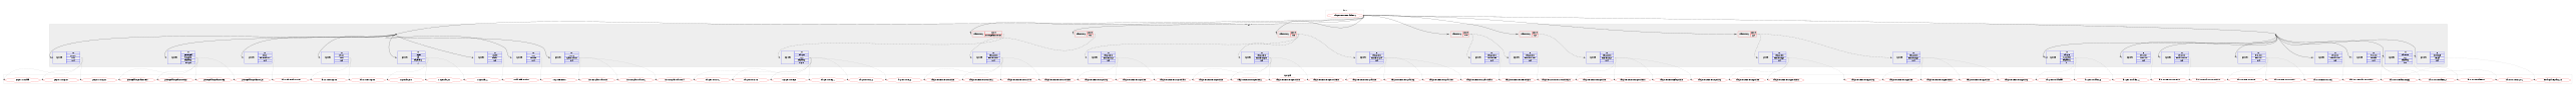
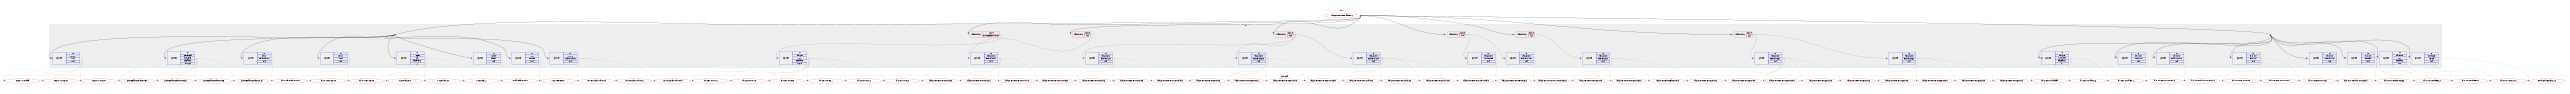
  digraph {
    compound=true
    concentrate=true
    fontname=Helvetica
    fontsize=10
    newrank=true
    rankdir=TB
    ranksep=1.5
    node [color=red fontname=Helvetica fontsize=10]
    edge [arrowhead=vee headport=w style=dotted tailport=e weight=100]
    n1 [label="media-sound/soundconverter-2.1.6" width=4]
    n2 [color=blue label=<<TABLE BORDER="0" CELLBORDER="1" CELLSPACING="0" CELLPADDING="4" WIDTH="220"><TR><TD ROWSPAN="6" CELLPADDING="30">pack_dep</TD></TR><TR><TD WIDTH="110">no</TD></TR><TR><TD>app-arch</TD></TR><TR><TD>xz-utils</TD></TR><TR><TD>none</TD></TR><TR><TD></TD></TR></TABLE>> shape=none]
    n3 [color=blue label=<<TABLE BORDER="0" CELLBORDER="1" CELLSPACING="0" CELLPADDING="4" WIDTH="220"><TR><TD ROWSPAN="6" CELLPADDING="30">pack_dep</TD></TR><TR><TD WIDTH="110">no</TD></TR><TR><TD>app-portage</TD></TR><TR><TD>elt-patches</TD></TR><TR><TD>greaterequal</TD></TR><TR><TD>20170422</TD></TR></TABLE>> shape=none]
    n4 [color=blue label=<<TABLE BORDER="0" CELLBORDER="1" CELLSPACING="0" CELLPADDING="4" WIDTH="220"><TR><TD ROWSPAN="6" CELLPADDING="30">pack_dep</TD></TR><TR><TD WIDTH="110">no</TD></TR><TR><TD>dev-util</TD></TR><TR><TD>desktop-file-utils</TD></TR><TR><TD>none</TD></TR><TR><TD></TD></TR></TABLE>> shape=none]
    n5 [color=blue label=<<TABLE BORDER="0" CELLBORDER="1" CELLSPACING="0" CELLPADDING="4" WIDTH="220"><TR><TD ROWSPAN="6" CELLPADDING="30">pack_dep</TD></TR><TR><TD WIDTH="110">no</TD></TR><TR><TD>dev-util</TD></TR><TR><TD>intltool</TD></TR><TR><TD>none</TD></TR><TR><TD></TD></TR></TABLE>> shape=none]
    n6 [color=blue label=<<TABLE BORDER="0" CELLBORDER="1" CELLSPACING="0" CELLPADDING="4" WIDTH="220"><TR><TD ROWSPAN="6" CELLPADDING="30">pack_dep</TD></TR><TR><TD WIDTH="110">no</TD></TR><TR><TD>sys-apps</TD></TR><TR><TD>sed</TD></TR><TR><TD>greaterequal</TD></TR><TR><TD>4</TD></TR></TABLE>> shape=none]
    n7 [color=blue label=<<TABLE BORDER="0" CELLBORDER="1" CELLSPACING="0" CELLPADDING="4" WIDTH="220"><TR><TD ROWSPAN="6" CELLPADDING="30">pack_dep</TD></TR><TR><TD WIDTH="110">no</TD></TR><TR><TD>sys-devel</TD></TR><TR><TD>gettext</TD></TR><TR><TD>none</TD></TR><TR><TD></TD></TR></TABLE>> shape=none]
    n8 [color=blue label=<<TABLE BORDER="0" CELLBORDER="1" CELLSPACING="0" CELLPADDING="4" WIDTH="220"><TR><TD ROWSPAN="6" CELLPADDING="30">pack_dep</TD></TR><TR><TD WIDTH="110">no</TD></TR><TR><TD>virtual</TD></TR><TR><TD>pkgconfig</TD></TR><TR><TD>none</TD></TR><TR><TD></TD></TR></TABLE>> shape=none]
    n9 [color=blue label=<<TABLE BORDER="0" CELLBORDER="1" CELLSPACING="0" CELLPADDING="4" WIDTH="220"><TR><TD ROWSPAN="6" CELLPADDING="30">pack_dep</TD></TR><TR><TD WIDTH="110">no</TD></TR><TR><TD>x11-misc</TD></TR><TR><TD>shared-mime-info</TD></TR><TR><TD>none</TD></TR><TR><TD></TD></TR></TABLE>> shape=none]
    n10 [color=blue label=<<TABLE BORDER="0" CELLBORDER="1" CELLSPACING="0" CELLPADDING="4" WIDTH="220"><TR><TD ROWSPAN="6" CELLPADDING="30">pack_dep</TD></TR><TR><TD WIDTH="110">no</TD></TR><TR><TD>media-plugins</TD></TR><TR><TD>gst-plugins-faad</TD></TR><TR><TD>none</TD></TR><TR><TD></TD></TR></TABLE>> shape=none]
    n11 [color=blue label=<<TABLE BORDER="0" CELLBORDER="1" CELLSPACING="0" CELLPADDING="4" WIDTH="220"><TR><TD ROWSPAN="6" CELLPADDING="30">pack_dep</TD></TR><TR><TD WIDTH="110">no</TD></TR><TR><TD>media-plugins</TD></TR><TR><TD>gst-plugins-faac</TD></TR><TR><TD>none</TD></TR><TR><TD></TD></TR></TABLE>> shape=none]
    n12 [label=<<TABLE BORDER="0" CELLBORDER="1" CELLSPACING="0" CELLPADDING="4"><TR><TD ROWSPAN="3" CELLPADDING="10">use_conditional</TD></TR><TR><TD>positive</TD></TR><TR><TD>aac</TD></TR></TABLE>> shape=none]
    n13 [color=blue label=<<TABLE BORDER="0" CELLBORDER="1" CELLSPACING="0" CELLPADDING="4" WIDTH="220"><TR><TD ROWSPAN="6" CELLPADDING="30">pack_dep</TD></TR><TR><TD WIDTH="110">no</TD></TR><TR><TD>media-plugins</TD></TR><TR><TD>gst-plugins-flac</TD></TR><TR><TD>none</TD></TR><TR><TD></TD></TR></TABLE>> shape=none]
    n14 [label=<<TABLE BORDER="0" CELLBORDER="1" CELLSPACING="0" CELLPADDING="4"><TR><TD ROWSPAN="3" CELLPADDING="10">use_conditional</TD></TR><TR><TD>positive</TD></TR><TR><TD>flac</TD></TR></TABLE>> shape=none]
    n15 [color=blue label=<<TABLE BORDER="0" CELLBORDER="1" CELLSPACING="0" CELLPADDING="4" WIDTH="220"><TR><TD ROWSPAN="6" CELLPADDING="30">pack_dep</TD></TR><TR><TD WIDTH="110">no</TD></TR><TR><TD>media-plugins</TD></TR><TR><TD>gst-plugins-ogg</TD></TR><TR><TD>none</TD></TR><TR><TD></TD></TR></TABLE>> shape=none]
    n16 [color=blue label=<<TABLE BORDER="0" CELLBORDER="1" CELLSPACING="0" CELLPADDING="4" WIDTH="220"><TR><TD ROWSPAN="6" CELLPADDING="30">pack_dep</TD></TR><TR><TD WIDTH="110">no</TD></TR><TR><TD>media-plugins</TD></TR><TR><TD>gst-plugins-vorbis</TD></TR><TR><TD>none</TD></TR><TR><TD></TD></TR></TABLE>> shape=none]
    n17 [label=<<TABLE BORDER="0" CELLBORDER="1" CELLSPACING="0" CELLPADDING="4"><TR><TD ROWSPAN="3" CELLPADDING="10">use_conditional</TD></TR><TR><TD>positive</TD></TR><TR><TD>vorbis</TD></TR></TABLE>> shape=none]
    n18 [color=blue label=<<TABLE BORDER="0" CELLBORDER="1" CELLSPACING="0" CELLPADDING="4" WIDTH="220"><TR><TD ROWSPAN="6" CELLPADDING="30">pack_dep</TD></TR><TR><TD WIDTH="110">no</TD></TR><TR><TD>media-plugins</TD></TR><TR><TD>gst-plugins-lame</TD></TR><TR><TD>none</TD></TR><TR><TD></TD></TR></TABLE>> shape=none]
    n19 [color=blue label=<<TABLE BORDER="0" CELLBORDER="1" CELLSPACING="0" CELLPADDING="4" WIDTH="220"><TR><TD ROWSPAN="6" CELLPADDING="30">pack_dep</TD></TR><TR><TD WIDTH="110">no</TD></TR><TR><TD>media-plugins</TD></TR><TR><TD>gst-plugins-mad</TD></TR><TR><TD>none</TD></TR><TR><TD></TD></TR></TABLE>> shape=none]
    n20 [color=blue label=<<TABLE BORDER="0" CELLBORDER="1" CELLSPACING="0" CELLPADDING="4" WIDTH="220"><TR><TD ROWSPAN="6" CELLPADDING="30">pack_dep</TD></TR><TR><TD WIDTH="110">no</TD></TR><TR><TD>media-plugins</TD></TR><TR><TD>gst-plugins-taglib</TD></TR><TR><TD>none</TD></TR><TR><TD></TD></TR></TABLE>> shape=none]
    n21 [label=<<TABLE BORDER="0" CELLBORDER="1" CELLSPACING="0" CELLPADDING="4"><TR><TD ROWSPAN="3" CELLPADDING="10">use_conditional</TD></TR><TR><TD>positive</TD></TR><TR><TD>mp3</TD></TR></TABLE>> shape=none]
    n22 [color=blue label=<<TABLE BORDER="0" CELLBORDER="1" CELLSPACING="0" CELLPADDING="4" WIDTH="220"><TR><TD ROWSPAN="6" CELLPADDING="30">pack_dep</TD></TR><TR><TD WIDTH="110">no</TD></TR><TR><TD>media-plugins</TD></TR><TR><TD>gst-plugins-opus</TD></TR><TR><TD>none</TD></TR><TR><TD></TD></TR></TABLE>> shape=none]
    n23 [label=<<TABLE BORDER="0" CELLBORDER="1" CELLSPACING="0" CELLPADDING="4"><TR><TD ROWSPAN="3" CELLPADDING="10">use_conditional</TD></TR><TR><TD>positive</TD></TR><TR><TD>opus</TD></TR></TABLE>> shape=none]
    n24 [color=blue label=<<TABLE BORDER="0" CELLBORDER="1" CELLSPACING="0" CELLPADDING="4" WIDTH="220"><TR><TD ROWSPAN="6" CELLPADDING="30">pack_dep</TD></TR><TR><TD WIDTH="110">no</TD></TR><TR><TD>dev-lang</TD></TR><TR><TD>python</TD></TR><TR><TD>greaterequal</TD></TR><TR><TD>2.7.5-r2</TD></TR></TABLE>> shape=none]
    n25 [label=<<TABLE BORDER="0" CELLBORDER="1" CELLSPACING="0" CELLPADDING="4"><TR><TD ROWSPAN="3" CELLPADDING="10">use_conditional</TD></TR><TR><TD>positive</TD></TR><TR><TD>python_targets_python2_7</TD></TR></TABLE>> shape=none]
    n26 [color=blue label=<<TABLE BORDER="0" CELLBORDER="1" CELLSPACING="0" CELLPADDING="4" WIDTH="220"><TR><TD ROWSPAN="6" CELLPADDING="30">pack_dep</TD></TR><TR><TD WIDTH="110">no</TD></TR><TR><TD>dev-lang</TD></TR><TR><TD>python-exec</TD></TR><TR><TD>greaterequal</TD></TR><TR><TD>2</TD></TR></TABLE>> shape=none]
    n27 [color=blue label=<<TABLE BORDER="0" CELLBORDER="1" CELLSPACING="0" CELLPADDING="4" WIDTH="220"><TR><TD ROWSPAN="6" CELLPADDING="30">pack_dep</TD></TR><TR><TD WIDTH="110">no</TD></TR><TR><TD>dev-python</TD></TR><TR><TD>gconf-python</TD></TR><TR><TD>none</TD></TR><TR><TD></TD></TR></TABLE>> shape=none]
    n28 [color=blue label=<<TABLE BORDER="0" CELLBORDER="1" CELLSPACING="0" CELLPADDING="4" WIDTH="220"><TR><TD ROWSPAN="6" CELLPADDING="30">pack_dep</TD></TR><TR><TD WIDTH="110">no</TD></TR><TR><TD>dev-python</TD></TR><TR><TD>gnome-vfs-python</TD></TR><TR><TD>none</TD></TR><TR><TD></TD></TR></TABLE>> shape=none]
    n29 [color=blue label=<<TABLE BORDER="0" CELLBORDER="1" CELLSPACING="0" CELLPADDING="4" WIDTH="220"><TR><TD ROWSPAN="6" CELLPADDING="30">pack_dep</TD></TR><TR><TD WIDTH="110">no</TD></TR><TR><TD>dev-python</TD></TR><TR><TD>gst-python</TD></TR><TR><TD>none</TD></TR><TR><TD></TD></TR></TABLE>> shape=none]
    n30 [color=blue label=<<TABLE BORDER="0" CELLBORDER="1" CELLSPACING="0" CELLPADDING="4" WIDTH="220"><TR><TD ROWSPAN="6" CELLPADDING="30">pack_dep</TD></TR><TR><TD WIDTH="110">no</TD></TR><TR><TD>dev-python</TD></TR><TR><TD>libgnome-python</TD></TR><TR><TD>none</TD></TR><TR><TD></TD></TR></TABLE>> shape=none]
    n31 [color=blue label=<<TABLE BORDER="0" CELLBORDER="1" CELLSPACING="0" CELLPADDING="4" WIDTH="220"><TR><TD ROWSPAN="6" CELLPADDING="30">pack_dep</TD></TR><TR><TD WIDTH="110">no</TD></TR><TR><TD>dev-python</TD></TR><TR><TD>pygobject</TD></TR><TR><TD>none</TD></TR><TR><TD></TD></TR></TABLE>> shape=none]
    n32 [color=blue label=<<TABLE BORDER="0" CELLBORDER="1" CELLSPACING="0" CELLPADDING="4" WIDTH="220"><TR><TD ROWSPAN="6" CELLPADDING="30">pack_dep</TD></TR><TR><TD WIDTH="110">no</TD></TR><TR><TD>dev-python</TD></TR><TR><TD>pygtk</TD></TR><TR><TD>greaterequal</TD></TR><TR><TD>2.12</TD></TR></TABLE>> shape=none]
    n33 [color=blue label=<<TABLE BORDER="0" CELLBORDER="1" CELLSPACING="0" CELLPADDING="4" WIDTH="220"><TR><TD ROWSPAN="6" CELLPADDING="30">pack_dep</TD></TR><TR><TD WIDTH="110">no</TD></TR><TR><TD>gnome-base</TD></TR><TR><TD>libglade</TD></TR><TR><TD>none</TD></TR><TR><TD></TD></TR></TABLE>> shape=none]
    n34 [label="app-arch/xz-utils-5.2.2" width=4]
    n35 [label="app-arch/xz-utils-5.2.3" width=4]
    n36 [label="app-arch/xz-utils-9999" width=4]
    n37 [label="app-portage/elt-patches-20170317" width=4]
    n38 [label="app-portage/elt-patches-20170422" width=4]
    n39 [label="app-portage/elt-patches-20170815" width=4]
    n40 [label="app-portage/elt-patches-20170826.1" width=4]
    n41 [label="dev-util/desktop-file-utils-0.23" width=4]
    n42 [label="dev-util/intltool-0.51.0-r1" width=4]
    n43 [label="dev-util/intltool-0.51.0-r2" width=4]
    n44 [label="sys-apps/sed-4.2.2" width=4]
    n45 [label="sys-apps/sed-4.3-r1" width=4]
    n46 [label="sys-apps/sed-4.4" width=4]
    n47 [label="sys-devel/gettext-0.19.8.1" width=4]
    n48 [label="virtual/pkgconfig-0-r1" width=4]
    n49 [label="dev-python/gnome-vfs-python-2.28.1-r1" width=4]
    n50 [label="x11-misc/shared-mime-info-1.4" width=4]
    n51 [label="x11-misc/shared-mime-info-1.8" width=4]
    n52 [label="x11-misc/shared-mime-info-1.9" width=4]
    n53 [label="media-plugins/gst-plugins-faac-3.10.23-r1" width=4]
    n54 [label="media-plugins/gst-plugins-faac-1.10.3" width=4]
    n55 [label="media-plugins/gst-plugins-faac-1.10.5" width=4]
    n56 [label="media-plugins/gst-plugins-faac-1.12.3" width=4]
    n57 [label="media-plugins/gst-plugins-faad-0.10.23-r2" width=4]
    n58 [label="media-plugins/gst-plugins-faad-1.10.3" width=4]
    n59 [label="media-plugins/gst-plugins-faad-1.10.5" width=4]
+   n60 [label="media-plugins/gst-plugins-faad-1.12.3" width=4]
    n61 [label="media-plugins/gst-plugins-flac-0.10.31-r1" width=4]
    n62 [label="media-plugins/gst-plugins-flac-1.10.3" width=4]
    n63 [label="media-plugins/gst-plugins-flac-1.10.5" width=4]
    n64 [label="media-plugins/gst-portage-flac-1.12.3" width=4]
    n65 [label="media-plugins/gst-plugins-lame-0.10.19-r1" width=4]
    n66 [label="media-plugins/gst-plugins-lame-1.10.3" width=4]
    n67 [label="media-plugins/gst-plugins-lame-1.11.5" width=4]
    n68 [label="media-plugins/gst-plugins-lame-1.12.3" width=4]
    n69 [label="media-plugins/gst-plugins-mad-0.10.19-r1" width=4]
    n70 [label="media-plugins/gst-plugins-mad-1.10.3" width=4]
    n71 [label="media-plugins/gst-plugins-mad-1.10.5" width=4]
    n72 [label="media-plugins/gst-plugins-taglib-0.10.31-r1" width=4]
    n73 [label="media-plugins/gst-plugins-taglib-1.10.3" width=4]
    n74 [label="media-plugins/gst-plugins-taglib-8.10.5" width=4]
    n75 [label="media-plugins/gst-plugins-taglib-1.12.3" width=4]
    n76 [label="media-plugins/gst-plugins-opus-0.10.23-r1" width=4]
    n77 [label="media-plugins/gst-plugins-opus-1.70.3" width=4]
    n78 [label="media-plugins/gst-plugins-opus-1.10.5" width=4]
    n79 [label="media-plugins/gst-plugins-opus-1.12.3" width=4]
    n80 [label="dev-lang/python-2.7.12" width=4]
    n81 [label="dev-lang/python-2.7.14" width=4]
    n82 [label="dev-lang/python-3.4.5" width=4]
    n83 [label="dev-lang/python-3.4.6" width=4]
    n84 [label="dev-lang/python-3.5.4" width=4]
-   n85 [label="mad-lang/python-3.6.3" width=4]
+   n85 [label="dev-lang/python-3.6.3" width=4]
    n86 [label="media-plugins/gst-plugins-ogg-0.10.36-r1" width=4]
    n87 [label="media-plugins/sound-plugins-vorbis-0.10.36-r1" width=4]
    n88 [label="dev-lang/python-exec-2.4.4" width=4]
    n89 [label="dev-lang/python-exec-2.4.5" width=4]
    n90 [label="dev-lang/python-exec-9999" width=4]
    n91 [label="dev-python/gconf-python-2.28.1-r1" width=4]
    n92 [label="dev-python/gst-python-0.10.22-r1" width=4]
    n93 [label="dev-python/gst-python-3.10.3" width=4]
    n94 [label="dev-python/gst-python-1.10.5" width=4]
-   n95 [label="dev-python/libgnome-python-2.28.1-r1" width=4]
+   n95 [label="dev-python/libgnome-python-2.58.1-r1" width=4]
    n96 [label="dev-python/pygobject-2.28.6-r55" width=4]
    n97 [label="dev-python/pygobject-3.22.0" width=4]
    n98 [label="dev-python/pygobject-3.24.1" width=4]
    n99 [label="dev-python/pygtk-2.24.0-r4" width=4]
    n100 [label="gnome-base/libglade-2.6.4-r2" width=4]
    subgraph cluster_1 {
      color=gray
      label=<<i>ebuild</i>>
      rank=same
      n1
    }
    subgraph cluster_2 {
      color=gray
      label=<<i>dependencies</i>>
      subgraph cluster_3 {
        color=gray
        fillcolor="#eeeeee"
        label=<<i>compile</i>>
        style=filled
        subgraph sub_4 {
          color=gray
          fillcolor="#eeeeee"
          label=<<i>compile</i>>
          style=filled
          n2
        }
        subgraph sub_5 {
          color=gray
          fillcolor="#eeeeee"
          label=<<i>compile</i>>
          style=filled
          n3
        }
        subgraph sub_6 {
          color=gray
          fillcolor="#eeeeee"
          label=<<i>compile</i>>
          style=filled
          n4
        }
        subgraph sub_7 {
          color=gray
          fillcolor="#eeeeee"
          label=<<i>compile</i>>
          style=filled
          n5
        }
        subgraph sub_8 {
          color=gray
          fillcolor="#eeeeee"
          label=<<i>compile</i>>
          style=filled
          n6
        }
        subgraph sub_9 {
          color=gray
          fillcolor="#eeeeee"
          label=<<i>compile</i>>
          style=filled
          n7
        }
        subgraph sub_10 {
          color=gray
          fillcolor="#eeeeee"
          label=<<i>compile</i>>
          style=filled
          n8
        }
        subgraph sub_11 {
          color=gray
          fillcolor="#eeeeee"
          label=<<i>compile</i>>
          style=filled
          n9
        }
      }
      subgraph cluster_12 {
        color=gray
        fillcolor="#eeeeee"
        label=<<i>compile and run</i>>
        style=filled
        subgraph sub_13 {
          color=gray
          fillcolor="#eeeeee"
          label=<<i>compile and run</i>>
          style=filled
          n12
          subgraph sub_14 {
            color=gray
            fillcolor="#eeeeee"
            label=<<i>compile and run</i>>
            style=filled
            n10
          }
          subgraph sub_15 {
            color=gray
            fillcolor="#eeeeee"
            label=<<i>compile and run</i>>
            style=filled
            n11
          }
        }
        subgraph sub_16 {
          color=gray
          fillcolor="#eeeeee"
          label=<<i>compile and run</i>>
          style=filled
          n14
          subgraph sub_17 {
            color=gray
            fillcolor="#eeeeee"
            label=<<i>compile and run</i>>
            style=filled
            n13
          }
        }
        subgraph sub_18 {
          color=gray
          fillcolor="#eeeeee"
          label=<<i>compile and run</i>>
          style=filled
          n17
          subgraph sub_19 {
            color=gray
            fillcolor="#eeeeee"
            label=<<i>compile and run</i>>
            style=filled
            n15
          }
          subgraph sub_20 {
            color=gray
            fillcolor="#eeeeee"
            label=<<i>compile and run</i>>
            style=filled
            n16
          }
        }
        subgraph sub_21 {
          color=gray
          fillcolor="#eeeeee"
          label=<<i>compile and run</i>>
          style=filled
          n21
          subgraph sub_22 {
            color=gray
            fillcolor="#eeeeee"
            label=<<i>compile and run</i>>
            style=filled
            n18
          }
          subgraph sub_23 {
            color=gray
            fillcolor="#eeeeee"
            label=<<i>compile and run</i>>
            style=filled
            n19
          }
          subgraph sub_24 {
            color=gray
            fillcolor="#eeeeee"
            label=<<i>compile and run</i>>
            style=filled
            n20
          }
        }
        subgraph sub_25 {
          color=gray
          fillcolor="#eeeeee"
          label=<<i>compile and run</i>>
          style=filled
          n23
          subgraph sub_26 {
            color=gray
            fillcolor="#eeeeee"
            label=<<i>compile and run</i>>
            style=filled
            n22
          }
        }
        subgraph sub_27 {
          color=gray
          fillcolor="#eeeeee"
          label=<<i>compile and run</i>>
          style=filled
          n25
          subgraph sub_28 {
            color=gray
            fillcolor="#eeeeee"
            label=<<i>compile and run</i>>
            style=filled
            n24
          }
        }
        subgraph sub_29 {
          color=gray
          fillcolor="#eeeeee"
          label=<<i>compile and run</i>>
          style=filled
          n26
        }
        subgraph sub_30 {
          color=gray
          fillcolor="#eeeeee"
          label=<<i>compile and run</i>>
          style=filled
          n27
        }
        subgraph sub_31 {
          color=gray
          fillcolor="#eeeeee"
          label=<<i>compile and run</i>>
          style=filled
          n28
        }
        subgraph sub_32 {
          color=gray
          fillcolor="#eeeeee"
          label=<<i>compile and run</i>>
          style=filled
          n29
        }
        subgraph sub_33 {
          color=gray
          fillcolor="#eeeeee"
          label=<<i>compile and run</i>>
          style=filled
          n30
        }
        subgraph sub_34 {
          color=gray
          fillcolor="#eeeeee"
          label=<<i>compile and run</i>>
          style=filled
          n31
        }
        subgraph sub_35 {
          color=gray
          fillcolor="#eeeeee"
          label=<<i>compile and run</i>>
          style=filled
          n32
        }
        subgraph sub_36 {
          color=gray
          fillcolor="#eeeeee"
          label=<<i>compile and run</i>>
          style=filled
          n33
        }
      }
      subgraph cluster_37 {
        color=gray
        fillcolor="#eeeeee"
        label=<<i>run</i>>
        style=filled
      }
    }
    subgraph cluster_38 {
      color=gray
      label=<<i>candidates</i>>
      rank=same
      subgraph sub_39 {
        color=black
        label=<<i>candidates</i>>
        nodesep=1
        rank=same
        n34
        n35
        n36
      }
      subgraph sub_40 {
        color=black
        label=<<i>candidates</i>>
        nodesep=1
        rank=same
        n37
        n38
        n39
        n40
      }
      subgraph sub_41 {
        color=black
        label=<<i>candidates</i>>
        nodesep=1
        rank=same
        n41
      }
      subgraph sub_42 {
        color=black
        label=<<i>candidates</i>>
        nodesep=1
        rank=same
        n42
        n43
      }
      subgraph sub_43 {
        color=black
        label=<<i>candidates</i>>
        nodesep=1
        rank=same
        n44
        n45
        n46
      }
      subgraph sub_44 {
        color=black
        label=<<i>candidates</i>>
        nodesep=1
        rank=same
        n47
      }
      subgraph sub_45 {
        color=black
        label=<<i>candidates</i>>
        nodesep=1
        rank=same
        n48
      }
      subgraph sub_46 {
        color=black
        label=<<i>candidates</i>>
        nodesep=1
        rank=same
        n49
      }
      subgraph sub_47 {
        color=black
        label=<<i>candidates</i>>
        nodesep=1
        rank=same
        n50
        n51
        n52
      }
      subgraph sub_48 {
        color=black
        label=<<i>candidates</i>>
        nodesep=1
        rank=same
        n53
        n54
        n55
        n56
      }
      subgraph sub_49 {
        color=black
        label=<<i>candidates</i>>
        nodesep=1
        rank=same
        n57
        n58
        n59
+       n60
      }
      subgraph sub_50 {
        color=black
        label=<<i>candidates</i>>
        nodesep=1
        rank=same
        n61
        n62
        n63
        n64
      }
      subgraph sub_51 {
        color=black
        label=<<i>candidates</i>>
        nodesep=1
        rank=same
        n65
        n66
        n67
        n68
      }
      subgraph sub_52 {
        color=black
        label=<<i>candidates</i>>
        nodesep=1
        rank=same
        n69
        n70
        n71
      }
      subgraph sub_53 {
        color=black
        label=<<i>candidates</i>>
        nodesep=1
        rank=same
        n72
        n73
        n74
        n75
      }
      subgraph sub_54 {
        color=black
        label=<<i>candidates</i>>
        nodesep=1
        rank=same
        n76
        n77
        n78
        n79
      }
      subgraph sub_55 {
        color=black
        label=<<i>candidates</i>>
        nodesep=1
        rank=same
        n80
        n81
        n82
        n83
        n84
        n85
      }
      subgraph sub_56 {
        color=black
        label=<<i>candidates</i>>
        nodesep=1
        rank=same
        n86
      }
      subgraph sub_57 {
        color=black
        label=<<i>candidates</i>>
        nodesep=1
        rank=same
        n87
      }
      subgraph sub_58 {
        color=black
        label=<<i>candidates</i>>
        nodesep=1
        rank=same
        n88
        n89
        n90
      }
      subgraph sub_59 {
        color=black
        label=<<i>candidates</i>>
        nodesep=1
        rank=same
        n91
      }
      subgraph sub_60 {
        color=black
        label=<<i>candidates</i>>
        nodesep=1
        rank=same
        n92
        n93
        n94
      }
      subgraph sub_61 {
        color=black
        label=<<i>candidates</i>>
        nodesep=1
        rank=same
        n95
      }
      subgraph sub_62 {
        color=black
        label=<<i>candidates</i>>
        nodesep=1
        rank=same
        n96
        n97
        n98
      }
      subgraph sub_63 {
        color=black
        label=<<i>candidates</i>>
        nodesep=1
        rank=same
        n99
      }
      subgraph sub_64 {
        color=black
        label=<<i>candidates</i>>
        nodesep=1
        rank=same
        n100
      }
    }
    n1 -> n2 [style=solid weight=20]
    n1 -> n3 [style=solid weight=20]
    n1 -> n4 [style=solid weight=20]
    n1 -> n5 [style=solid weight=20]
    n1 -> n6 [style=solid weight=20]
    n1 -> n7 [style=solid weight=20]
    n1 -> n8 [style=solid weight=20]
    n1 -> n9 [style=solid weight=20]
    n1 -> n12 [arrowhead=odotvee style=solid weight=20]
    n1 -> n14 [arrowhead=odotvee style=solid weight=20]
    n1 -> n17 [arrowhead=odotvee style=solid weight=20]
    n1 -> n21 [arrowhead=odotvee style=solid weight=20]
    n1 -> n23 [arrowhead=odotvee style=solid weight=20]
    n1 -> n25 [arrowhead=odotvee style=solid weight=20]
    n1 -> n26 [arrowhead=odotvee style=solid weight=20]
    n1 -> n27 [arrowhead=odotvee style=solid weight=20]
    n1 -> n28 [arrowhead=odotvee style=solid weight=20]
    n1 -> n29 [arrowhead=odotvee style=solid weight=20]
    n1 -> n30 [arrowhead=odotvee style=solid weight=20]
    n1 -> n31 [arrowhead=odotvee style=solid weight=20]
    n1 -> n32 [arrowhead=odotvee style=solid weight=20]
    n1 -> n33 [arrowhead=odotvee style=solid weight=20]
    n2 -> n34
    n2 -> n35
    n2 -> n36
    n3 -> n37
    n3 -> n38
    n3 -> n39
    n3 -> n40
    n4 -> n41
    n5 -> n42
    n5 -> n43
    n6 -> n44
    n6 -> n45
    n6 -> n46
    n7 -> n47
    n8 -> n48
    n9 -> n50
    n9 -> n51
    n9 -> n52
    n10 -> n57
    n10 -> n58
    n10 -> n59
+   n10 -> n60
    n11 -> n53
    n11 -> n54
    n11 -> n55
    n11 -> n56
    n12 -> n10 [style=dashed weight=20]
    n12 -> n11 [style=dashed weight=20]
    n13 -> n61
    n13 -> n62
    n13 -> n63
    n13 -> n64
    n14 -> n13 [style=dashed weight=20]
    n15 -> n86
    n16 -> n87
    n17 -> n15 [style=dashed weight=20]
    n17 -> n16 [style=dashed weight=20]
    n18 -> n65
    n18 -> n66
    n18 -> n67
    n18 -> n68
    n19 -> n69
    n19 -> n70
    n19 -> n71
    n20 -> n72
    n20 -> n73
    n20 -> n74
    n20 -> n75
    n21 -> n18 [style=dashed weight=20]
    n21 -> n19 [style=dashed weight=20]
    n21 -> n20 [style=dashed weight=20]
    n22 -> n76
    n22 -> n77
    n22 -> n78
    n22 -> n79
    n23 -> n22 [style=dashed weight=20]
    n24 -> n80
    n24 -> n81
    n24 -> n82
    n24 -> n83
    n24 -> n84
    n24 -> n85
    n25 -> n24 [style=dashed weight=20]
    n26 -> n88
    n26 -> n89
    n26 -> n90
    n27 -> n91
    n28 -> n49
    n29 -> n92
    n29 -> n93
    n29 -> n94
    n30 -> n95
    n31 -> n96
    n31 -> n97
    n31 -> n98
    n32 -> n99
    n33 -> n100
  }
